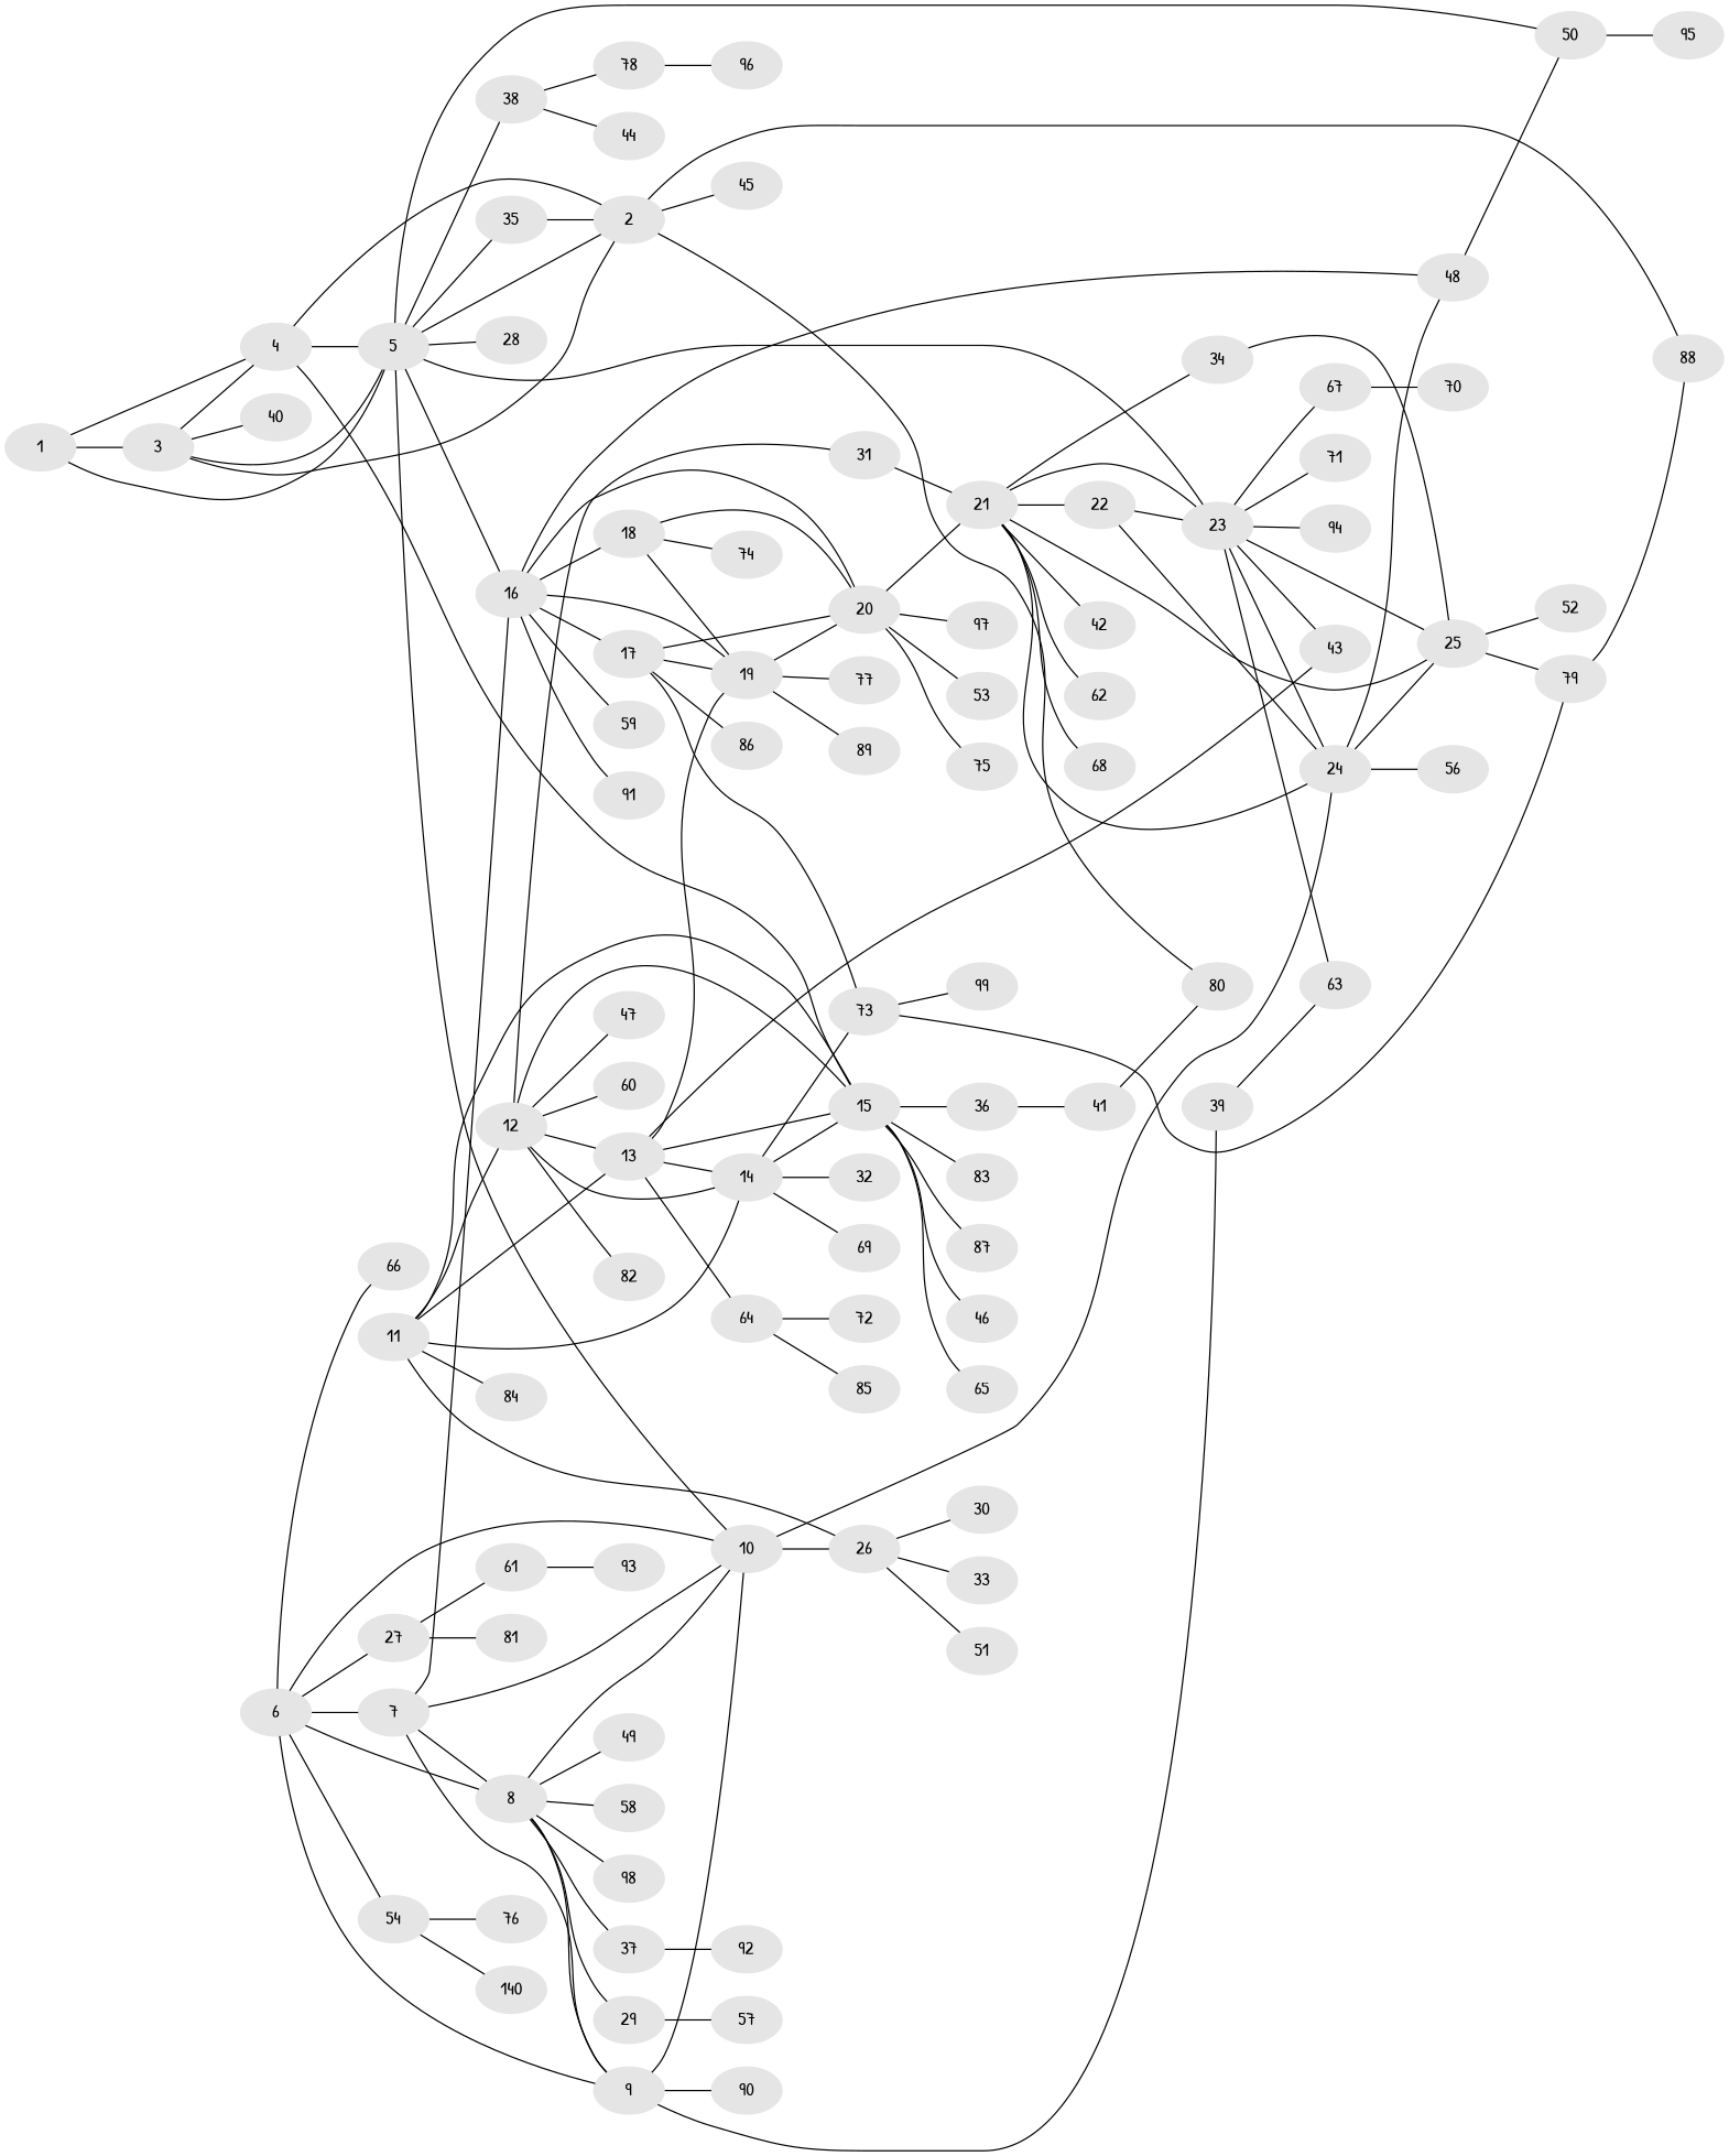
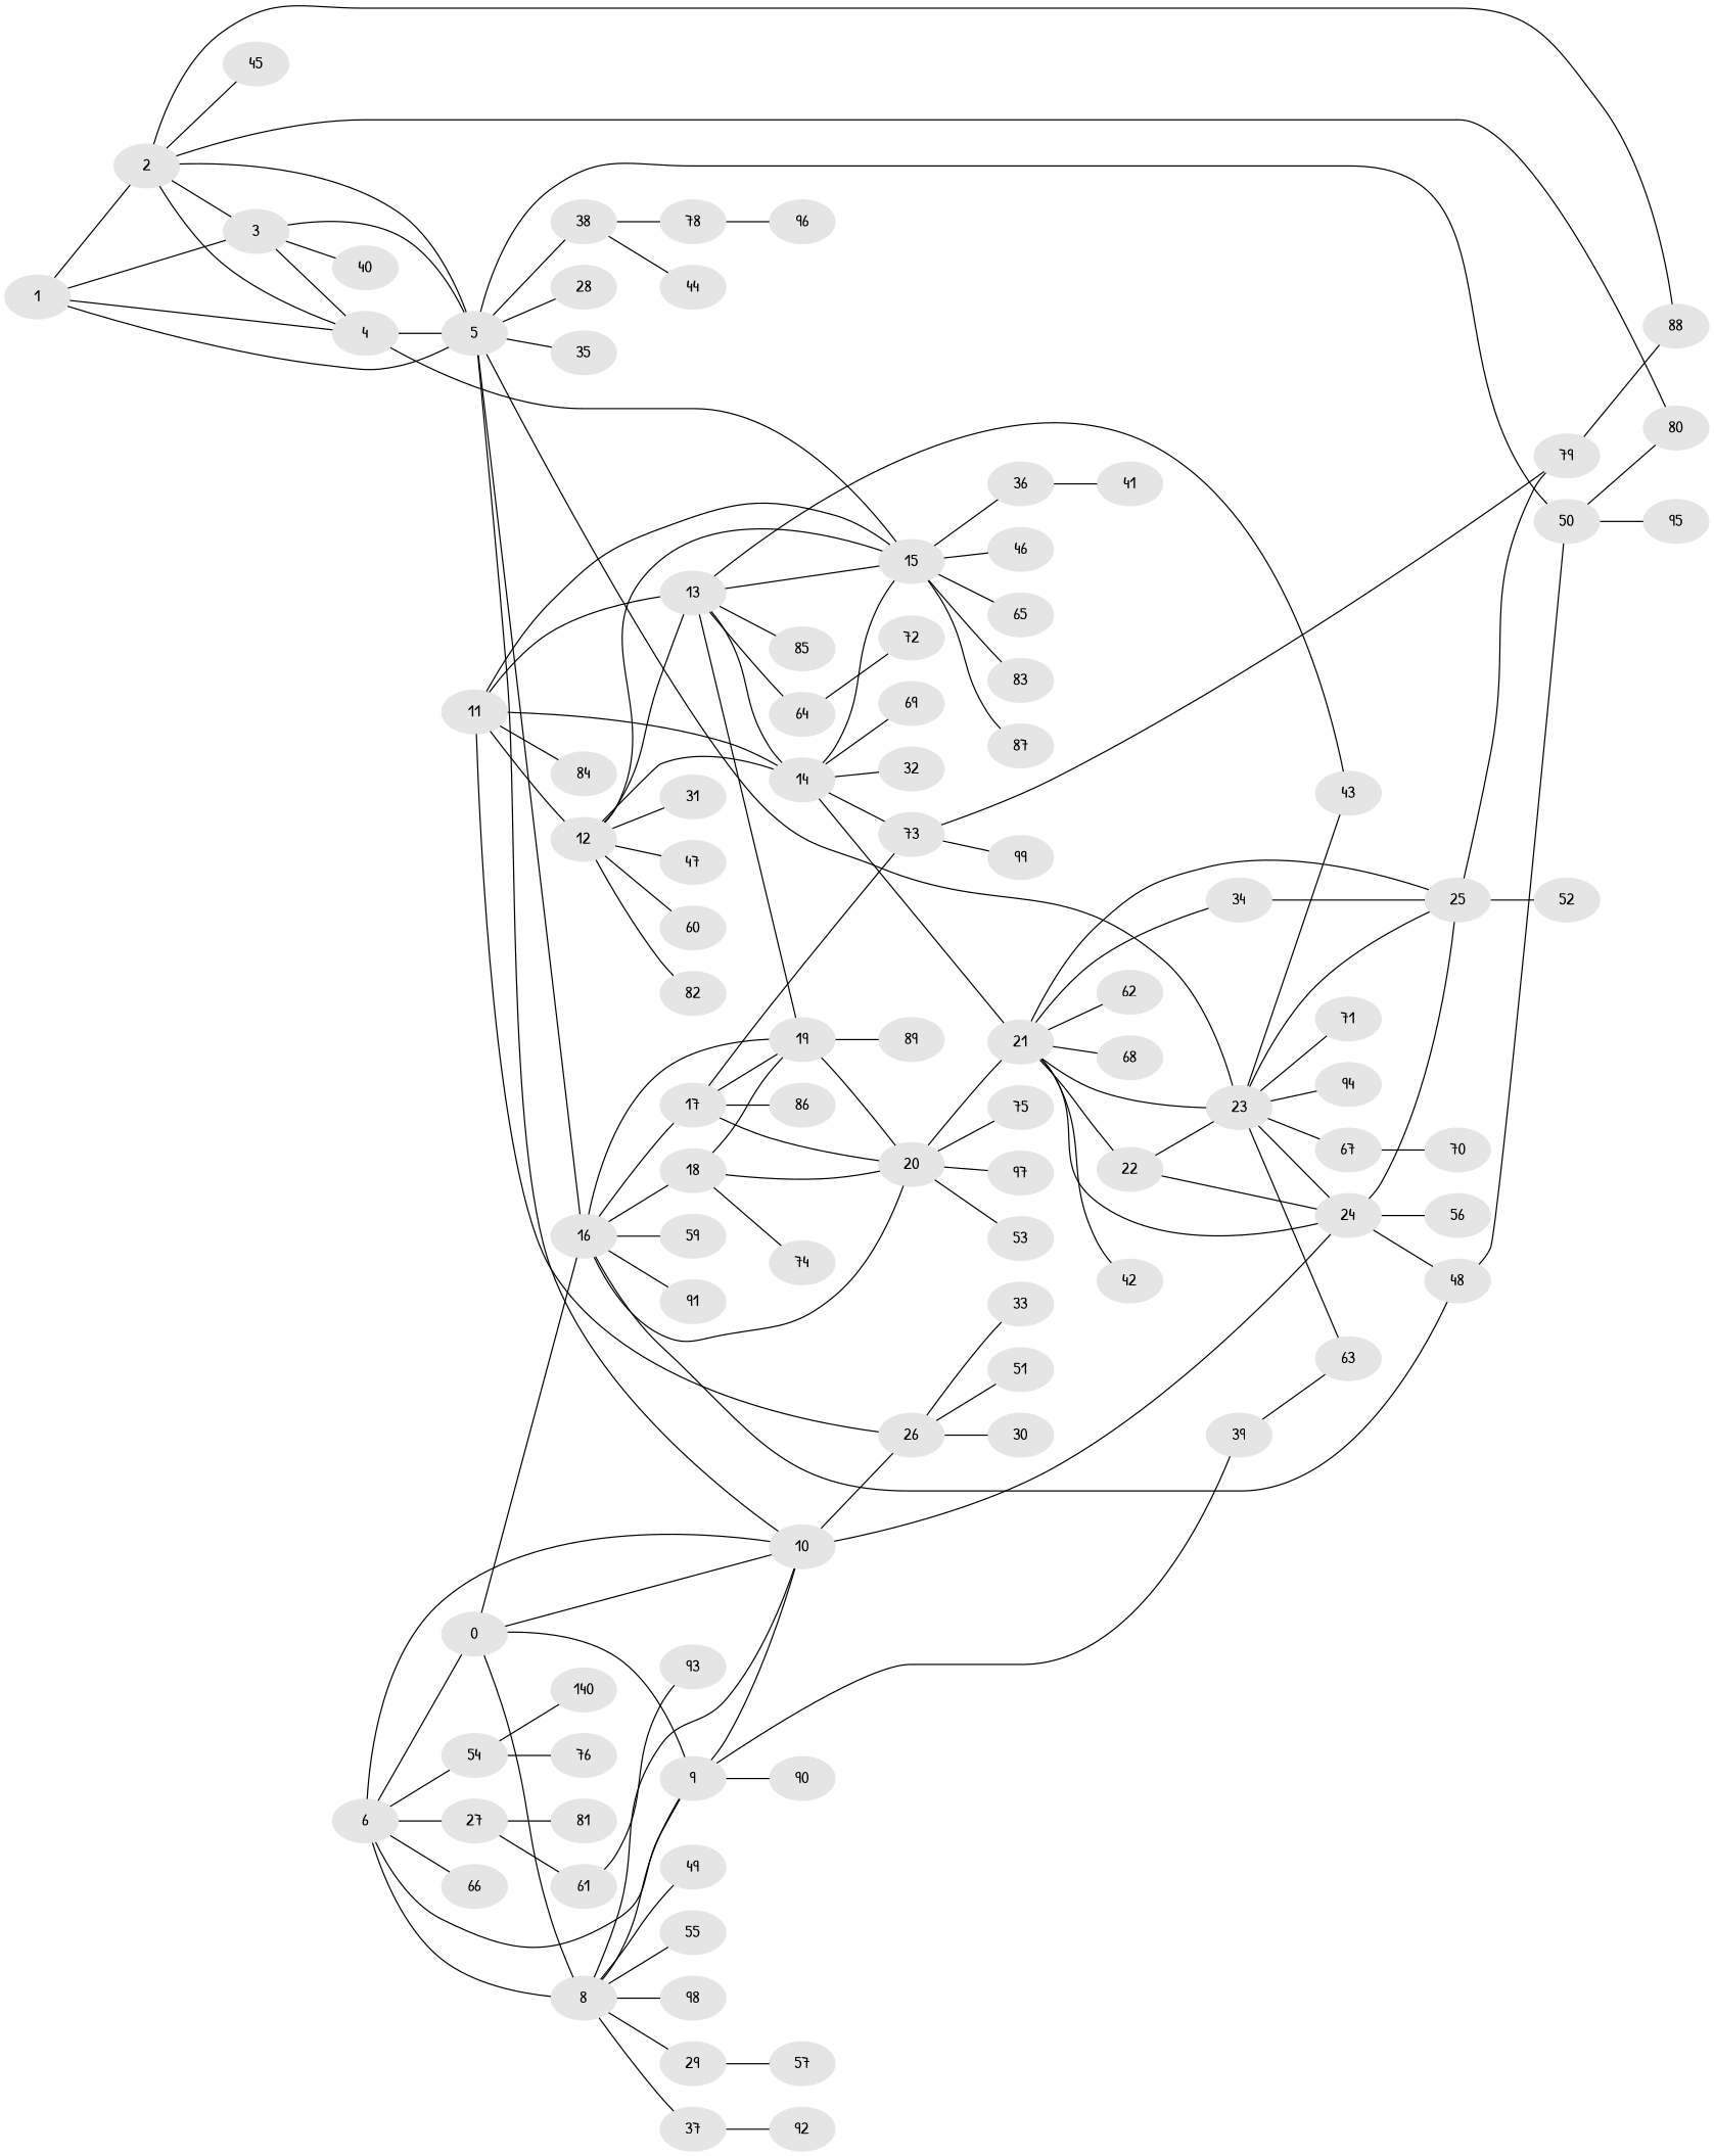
  graph {
    fontname="Patrick Hand"
    rankdir=LR
    node [color=gray90 fontname="Patrick Hand" style=filled]
    edge [fontname="Patrick Hand"]
    1
    2
    3
    4
    5
    45
    88
    80
    40
    15
    10
    16
    23
    28
    35
    38
    50
    36
    46
    65
    83
    87
    24
    26
    19
    17
    18
    20
    48
    59
    91
    43
    25
    63
    67
    71
    94
    44
    78
    95
    6
-   7
+   7 [label=0]
    8
    9
    27
    54
    66
    29
    37
    49
-   55 [label=58]
+   55
    98
    39
    90
    61
    81
    76
    n58 [label=140]
    57
    92
    11
    12
    13
    14
    84
    56
    31
    47
    60
    82
    64
    85
    21
    32
    69
    73
    30
    33
    51
-   77
    89
    72
    22
    34
    42
    62
    68
    79
    99
    41
    86
    74
    53
    75
    97
    52
    70
    93
    96
-   35 -- 2
+   1 -- 2
    1 -- 3
    1 -- 4
    1 -- 5
    2 -- 3
    2 -- 4
    2 -- 5
    2 -- 45
    2 -- 88
    2 -- 80
    3 -- 4
    3 -- 5
    3 -- 40
    4 -- 5
    4 -- 15
    5 -- 10
    5 -- 16
    5 -- 23
    5 -- 28
    5 -- 35
    5 -- 38
    5 -- 50
    15 -- 36
    15 -- 46
    15 -- 65
    15 -- 83
    15 -- 87
    10 -- 24
    10 -- 26
    16 -- 19
    16 -- 17
    16 -- 18
    16 -- 20
    16 -- 48
    16 -- 59
    16 -- 91
    23 -- 24
    23 -- 43
    23 -- 25
    23 -- 63
    23 -- 67
    23 -- 71
    23 -- 94
    38 -- 44
    38 -- 78
-   41 -- 80
+   50 -- 80
    50 -- 95
    36 -- 41
    24 -- 48
    24 -- 25
    24 -- 56
    26 -- 30
    26 -- 33
    26 -- 51
    19 -- 20
-   19 -- 77
    19 -- 89
    17 -- 19
    17 -- 20
    17 -- 73
    17 -- 86
    18 -- 19
    18 -- 20
    18 -- 74
    20 -- 21
    20 -- 53
    20 -- 75
    20 -- 97
    48 -- 50
    25 -- 79
    25 -- 52
    67 -- 70
    78 -- 96
    6 -- 10
    6 -- 7
    6 -- 8
    6 -- 9
    6 -- 27
    6 -- 54
    6 -- 66
    7 -- 10
    7 -- 16
    7 -- 8
    7 -- 9
    8 -- 10
    8 -- 9
    8 -- 29
    8 -- 37
    8 -- 49
    8 -- 55
    8 -- 98
    9 -- 10
    9 -- 39
    9 -- 90
    27 -- 61
    27 -- 81
    54 -- 76
    54 -- n58
    29 -- 57
    37 -- 92
    39 -- 63
    61 -- 93
    11 -- 15
    11 -- 26
    11 -- 12
    11 -- 13
    11 -- 14
    11 -- 84
    12 -- 15
    12 -- 13
    12 -- 14
    12 -- 31
    12 -- 47
    12 -- 60
    12 -- 82
    13 -- 15
    13 -- 19
    13 -- 43
    13 -- 14
    13 -- 64
-   64 -- 85
+   13 -- 85
    14 -- 15
-   31 -- 21
+   14 -- 21
    14 -- 32
    14 -- 69
    14 -- 73
    64 -- 72
    21 -- 23
    21 -- 24
    21 -- 25
    21 -- 22
    21 -- 34
    21 -- 42
    21 -- 62
    21 -- 68
    73 -- 79
    73 -- 99
    22 -- 23
    22 -- 24
    34 -- 25
    79 -- 88
  }
